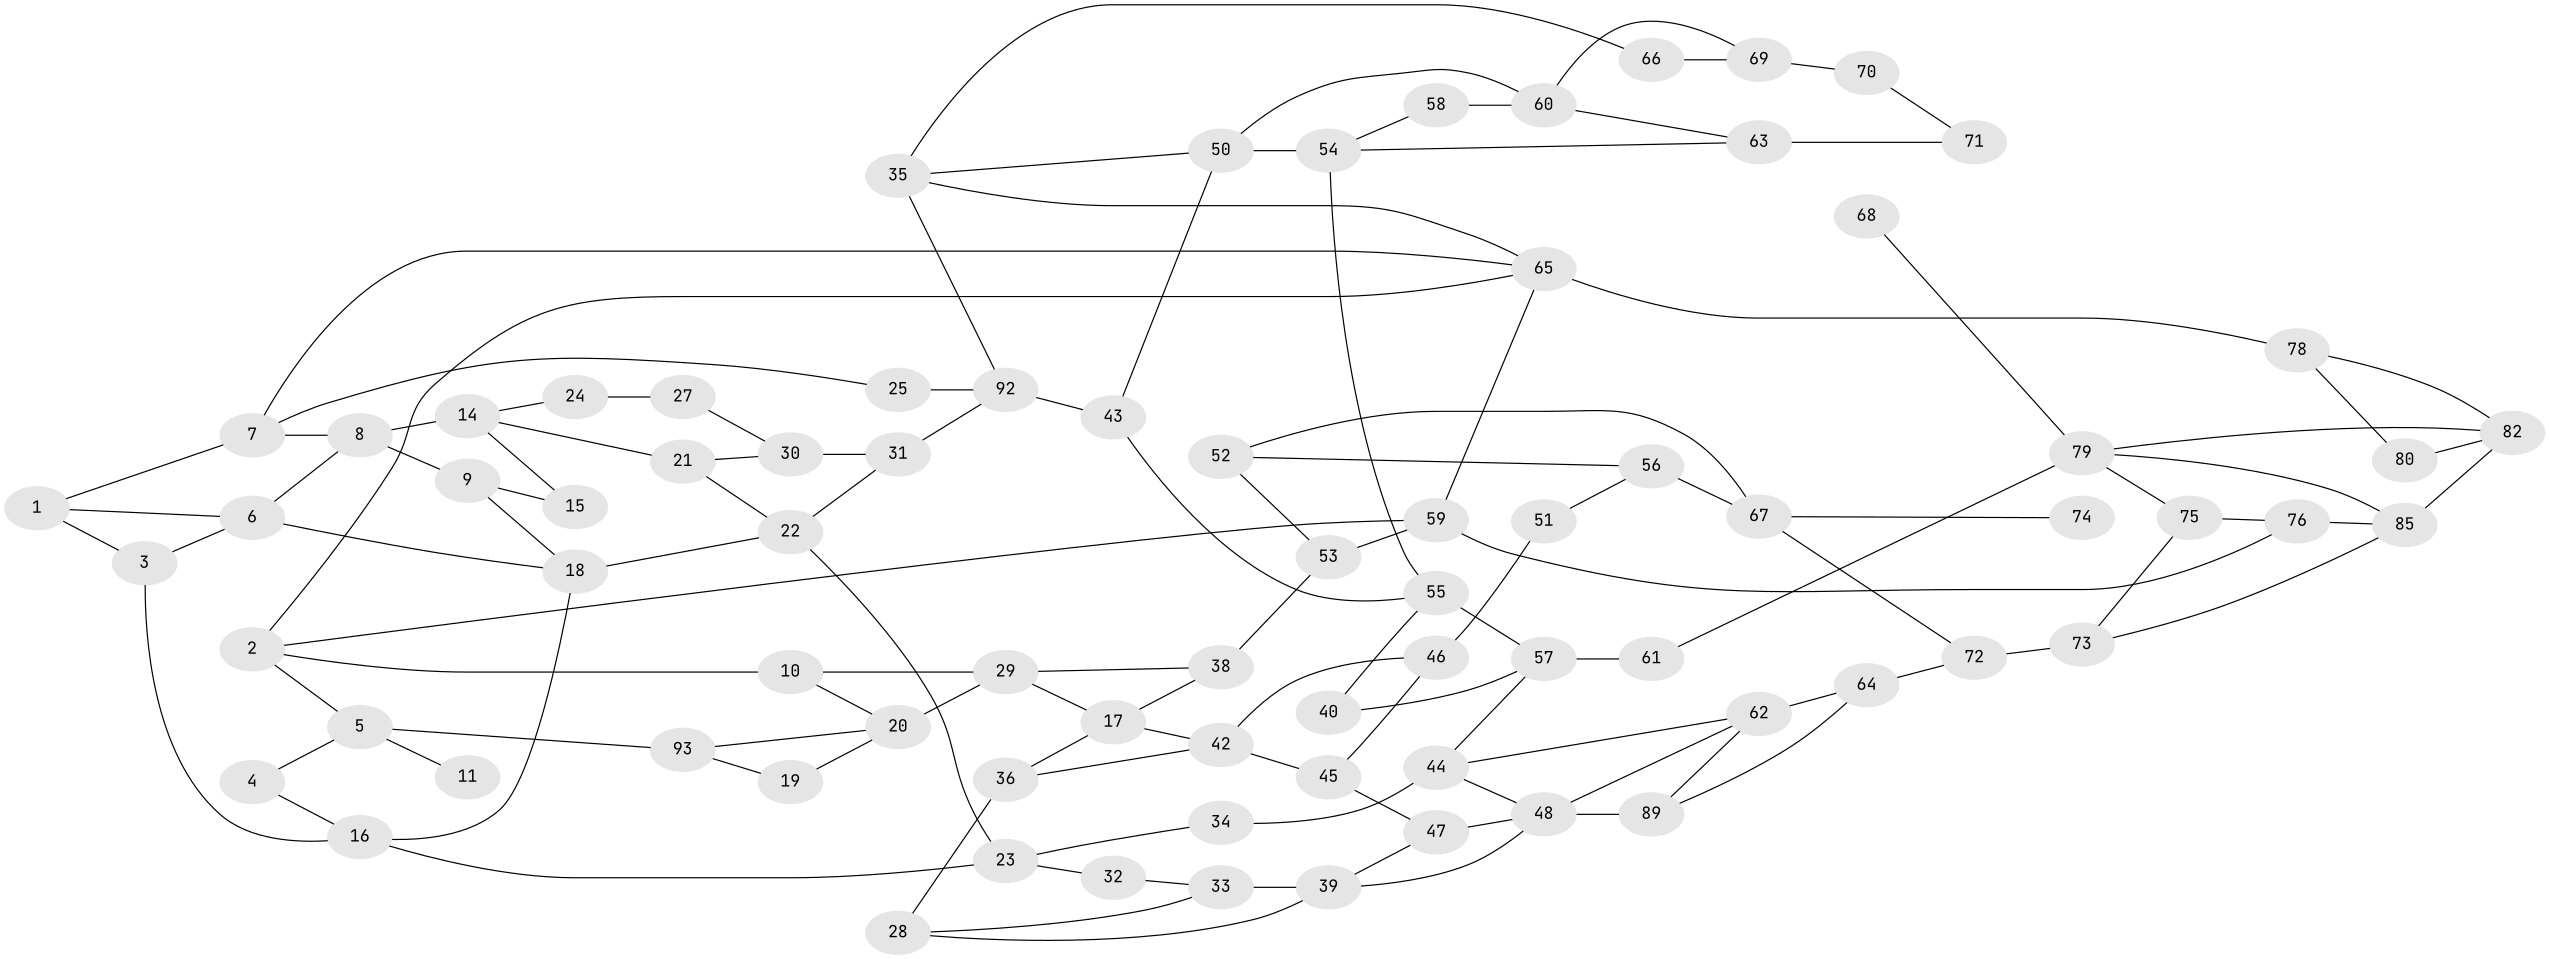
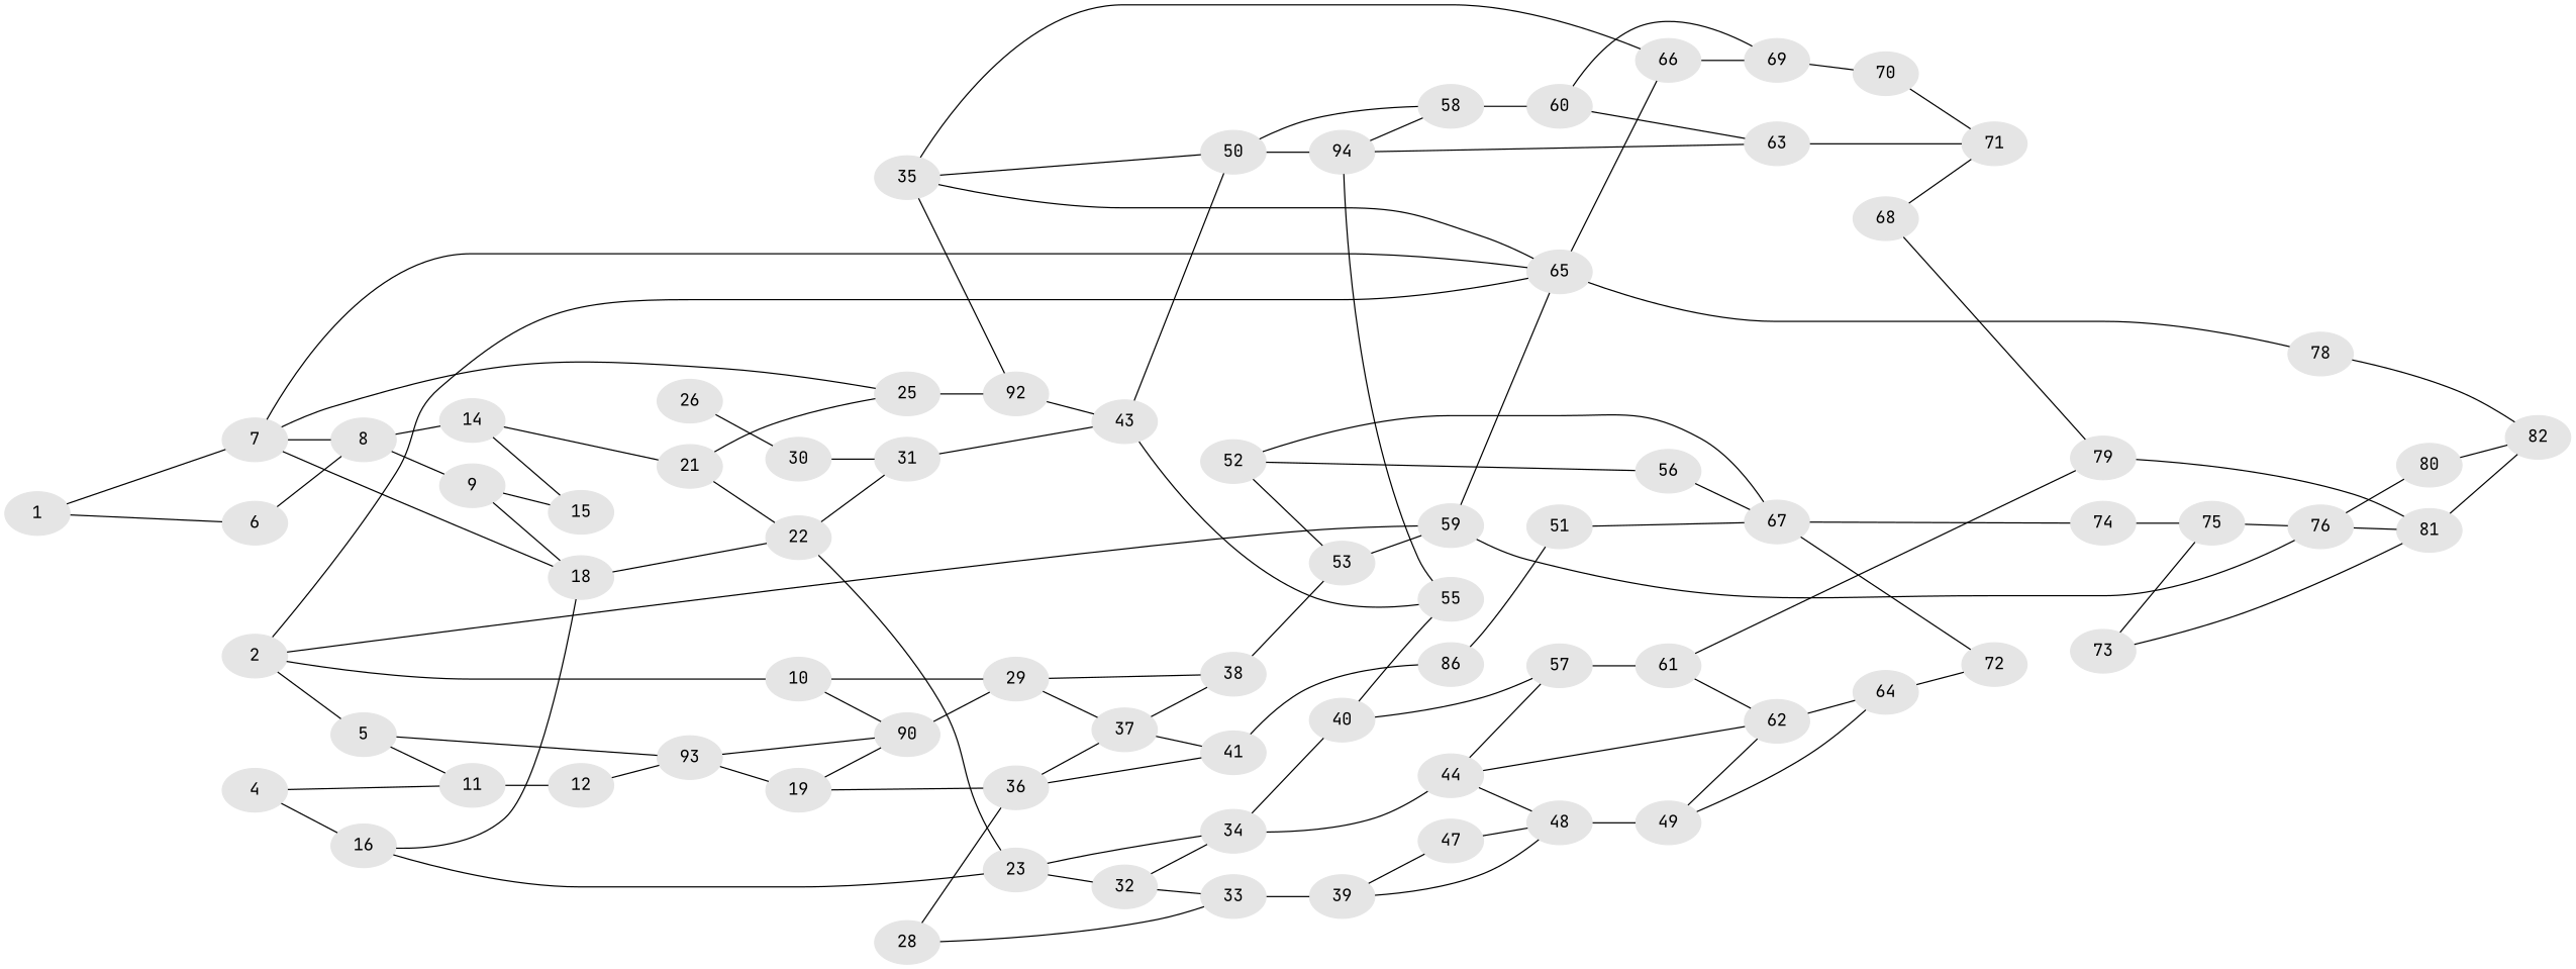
  graph {
    fontname="JetBrains Mono"
    rankdir=LR
    node [color=gray90 fontname="JetBrains Mono" style=filled]
    edge [fontname="JetBrains Mono" weight=1.0]
    1
-   3
    6
    7
    16
    8
    18
    65
    25
    2
    5
    10
    59
    11
    n15 [label=93]
-   20
+   20 [label=90]
    29
    76
    66
    78
    23
    4
+   12
    19
    9
    14
    22
    n28 [label=92]
    15
    21
-   24
-   37 [label=17]
+   37
    38
    36
    30
-   27
+   27 [label=26]
    32
    34
    33
    39
    31
-   41 [label=42]
+   41
    43
    40
    44
    28
    47
    48
    53
    50
    55
    57
    62
    35
-   54
+   54 [label=94]
    58
    69
-   45
-   46
-   49 [label=89]
+   46 [label=86]
+   49
    61
    51
    64
    56
    72
    63
    60
    67
    52
    74
    71
    79
-   81 [label=85]
+   81
    70
    82
    73
    80
    75
    68
-   1 -- 3
    1 -- 6
    1 -- 7
-   3 -- 6
-   3 -- 16
    6 -- 8
-   6 -- 18
+   7 -- 18
    7 -- 8
    7 -- 65
    7 -- 25
    16 -- 18
    16 -- 23
    8 -- 9
    8 -- 14
    18 -- 22
+   65 -- 66
    65 -- 78
    25 -- n28 [weight=2.0]
    2 -- 65
    2 -- 5
    2 -- 10
    2 -- 59
    5 -- 11
    5 -- n15
    10 -- 20
    10 -- 29
    59 -- 65
    59 -- 76
+   11 -- 12
    n15 -- 20
    n15 -- 19
    20 -- 29
    29 -- 37
    29 -- 38
    76 -- 81
    66 -- 69 [weight=2.0]
    78 -- 82
-   78 -- 80
+   76 -- 80
    23 -- 32
    23 -- 34
    4 -- 16
-   4 -- 5 [weight=2.0]
+   4 -- 11 [weight=2.0]
+   12 -- n15
    19 -- 20
+   19 -- 36
    9 -- 18
    9 -- 15 [weight=2.0]
    14 -- 15
    14 -- 21
-   14 -- 24
    22 -- 23
    22 -- 31
    n28 -- 43
    21 -- 22
-   21 -- 30
-   24 -- 27 [weight=2.0]
+   21 -- 25
    37 -- 38
    37 -- 41
    38 -- 53
    36 -- 37
    36 -- 41
    30 -- 31
    27 -- 30
+   32 -- 34
    32 -- 33
+   34 -- 40
    34 -- 44
    33 -- 39
    39 -- 47
    39 -- 48
-   31 -- n28
-   41 -- 45
+   31 -- 43
    41 -- 46
    43 -- 50
    43 -- 55
    40 -- 55
    40 -- 57
    44 -- 48
    44 -- 57
    44 -- 62
    28 -- 36
    28 -- 33
-   28 -- 39
    47 -- 48
    48 -- 49
    53 -- 59
    50 -- 54
-   50 -- 60
-   55 -- 57
+   50 -- 58
    57 -- 61
    62 -- 64
    35 -- 65
    35 -- 66
    35 -- n28
    35 -- 50
    54 -- 55
    54 -- 58
    54 -- 63
    58 -- 60 [weight=2.0]
    69 -- 70
-   45 -- 47 [weight=2.0]
-   45 -- 46
    46 -- 51
    49 -- 62
    49 -- 64
-   48 -- 62
+   61 -- 62
    61 -- 79
-   51 -- 56 [weight=2.0]
+   51 -- 67 [weight=2.0]
    64 -- 72 [weight=2.0]
    56 -- 67
-   72 -- 73
    63 -- 71 [weight=2.0]
    60 -- 69
    60 -- 63
    67 -- 72
    67 -- 74
    52 -- 53
    52 -- 56
    52 -- 67
-   79 -- 75 [weight=2.0]
+   74 -- 75 [weight=2.0]
    79 -- 81
-   79 -- 82
    81 -- 82
    70 -- 71
    73 -- 81
    73 -- 75
    80 -- 82
    75 -- 76
+   68 -- 71
    68 -- 79
  }
